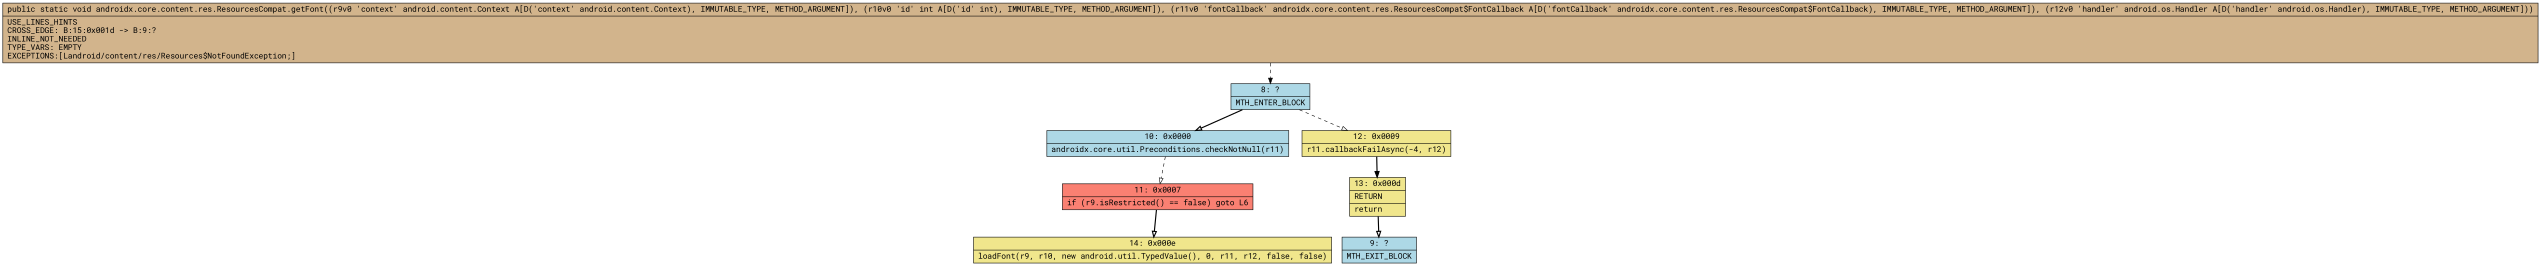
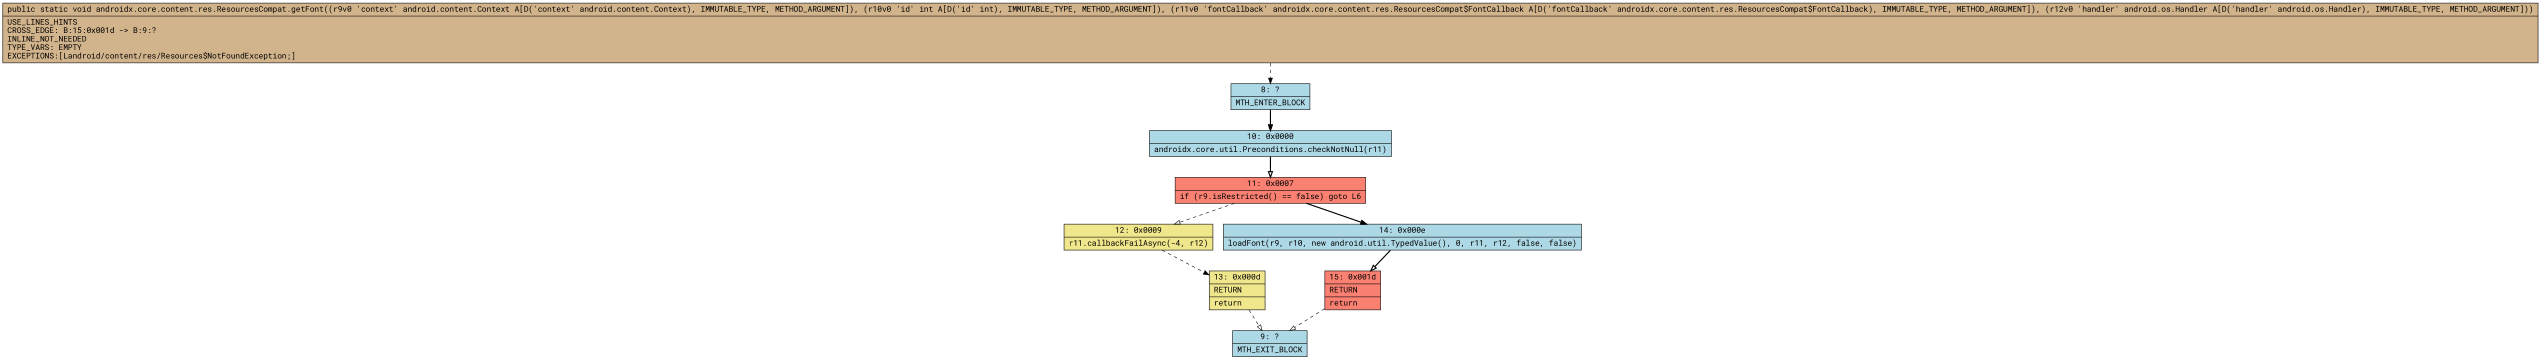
  digraph {
    fontname="Roboto Mono"
    node [fillcolor=lightblue fontname="Roboto Mono" shape=record style=filled]
    edge [arrowhead=onormal fontname="Roboto Mono" style=bold]
    n1 [label="{8\:\ ?|MTH_ENTER_BLOCK\l}"]
    n2 [label="{10\:\ 0x0000|androidx.core.util.Preconditions.checkNotNull(r11)\l}"]
    n3 [fillcolor=salmon label="{11\:\ 0x0007|if (r9.isRestricted() == false) goto L6\l}"]
    n4 [fillcolor=khaki label="{12\:\ 0x0009|r11.callbackFailAsync(\-4, r12)\l}"]
-   n5 [fillcolor=khaki label="{14\:\ 0x000e|loadFont(r9, r10, new android.util.TypedValue(), 0, r11, r12, false, false)\l}"]
+   n5 [label="{14\:\ 0x000e|loadFont(r9, r10, new android.util.TypedValue(), 0, r11, r12, false, false)\l}"]
    n6 [fillcolor=khaki label="{13\:\ 0x000d|RETURN\l|return\l}"]
+   n7 [fillcolor=salmon label="{15\:\ 0x001d|RETURN\l|return\l}"]
    n8 [label="{9\:\ ?|MTH_EXIT_BLOCK\l}"]
    n9 [fillcolor=tan label="{public static void androidx.core.content.res.ResourcesCompat.getFont((r9v0 'context' android.content.Context A[D('context' android.content.Context), IMMUTABLE_TYPE, METHOD_ARGUMENT]), (r10v0 'id' int A[D('id' int), IMMUTABLE_TYPE, METHOD_ARGUMENT]), (r11v0 'fontCallback' androidx.core.content.res.ResourcesCompat$FontCallback A[D('fontCallback' androidx.core.content.res.ResourcesCompat$FontCallback), IMMUTABLE_TYPE, METHOD_ARGUMENT]), (r12v0 'handler' android.os.Handler A[D('handler' android.os.Handler), IMMUTABLE_TYPE, METHOD_ARGUMENT]))  | USE_LINES_HINTS\lCROSS_EDGE: B:15:0x001d \-\> B:9:?\lINLINE_NOT_NEEDED\lTYPE_VARS: EMPTY\lEXCEPTIONS:[Landroid\/content\/res\/Resources$NotFoundException;]\l}"]
-   n1 -> n2
-   n2 -> n3 [style=dashed]
-   n1 -> n4 [style=dashed]
-   n3 -> n5
-   n4 -> n6 [arrowhead=normal]
-   n6 -> n8
+   n1 -> n2 [arrowhead=normal]
+   n2 -> n3
+   n3 -> n4 [style=dashed]
+   n3 -> n5 [arrowhead=normal]
+   n4 -> n6 [arrowhead=normal style=dashed]
+   n5 -> n7
+   n6 -> n8 [style=dashed]
+   n7 -> n8 [style=dashed]
    n9 -> n1 [arrowhead=normal style=dashed]
  }
